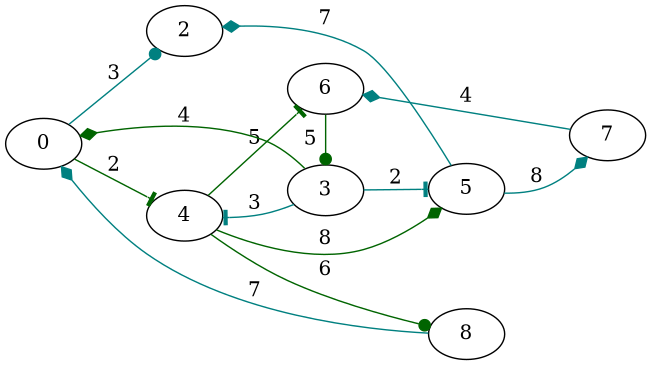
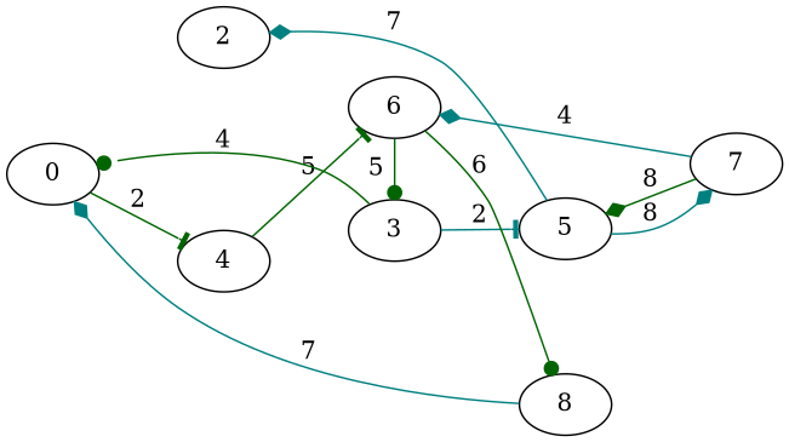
  digraph {
    rankdir=LR
    ranksep=equally
    edge [arrowhead=diamond color=teal]
    0
    2
    4
    3
    6
    5
    8
    7
    subgraph sub_1 {
      rank=same
      0
    }
    subgraph sub_2 {
      rank=same
      2
      4
    }
    subgraph sub_3 {
      rank=same
      3
      6
    }
    subgraph sub_4 {
      rank=same
      5
      8
    }
    subgraph sub_5 {
      rank=same
      7
    }
    subgraph sub_6 {
      rank=same
    }
-   0 -> 2 [arrowhead=dot label=3]
    0 -> 4 [arrowhead=tee color=darkgreen label=2]
    4 -> 6 [arrowhead=tee color=darkgreen label=5]
-   3 -> 0 [color=darkgreen label=4]
-   3 -> 4 [arrowhead=tee label=3]
+   3 -> 0 [arrowhead=dot color=darkgreen label=4]
    3 -> 5 [arrowhead=tee label=2]
    6 -> 3 [arrowhead=dot color=darkgreen label=5]
-   4 -> 8 [arrowhead=dot color=darkgreen label=6]
+   6 -> 8 [arrowhead=dot color=darkgreen label=6]
    5 -> 2 [label=7]
    5 -> 7 [label=8]
    8 -> 0 [label=7]
    7 -> 6 [label=4]
-   4 -> 5 [color=darkgreen label=8]
+   7 -> 5 [color=darkgreen label=8]
  }
